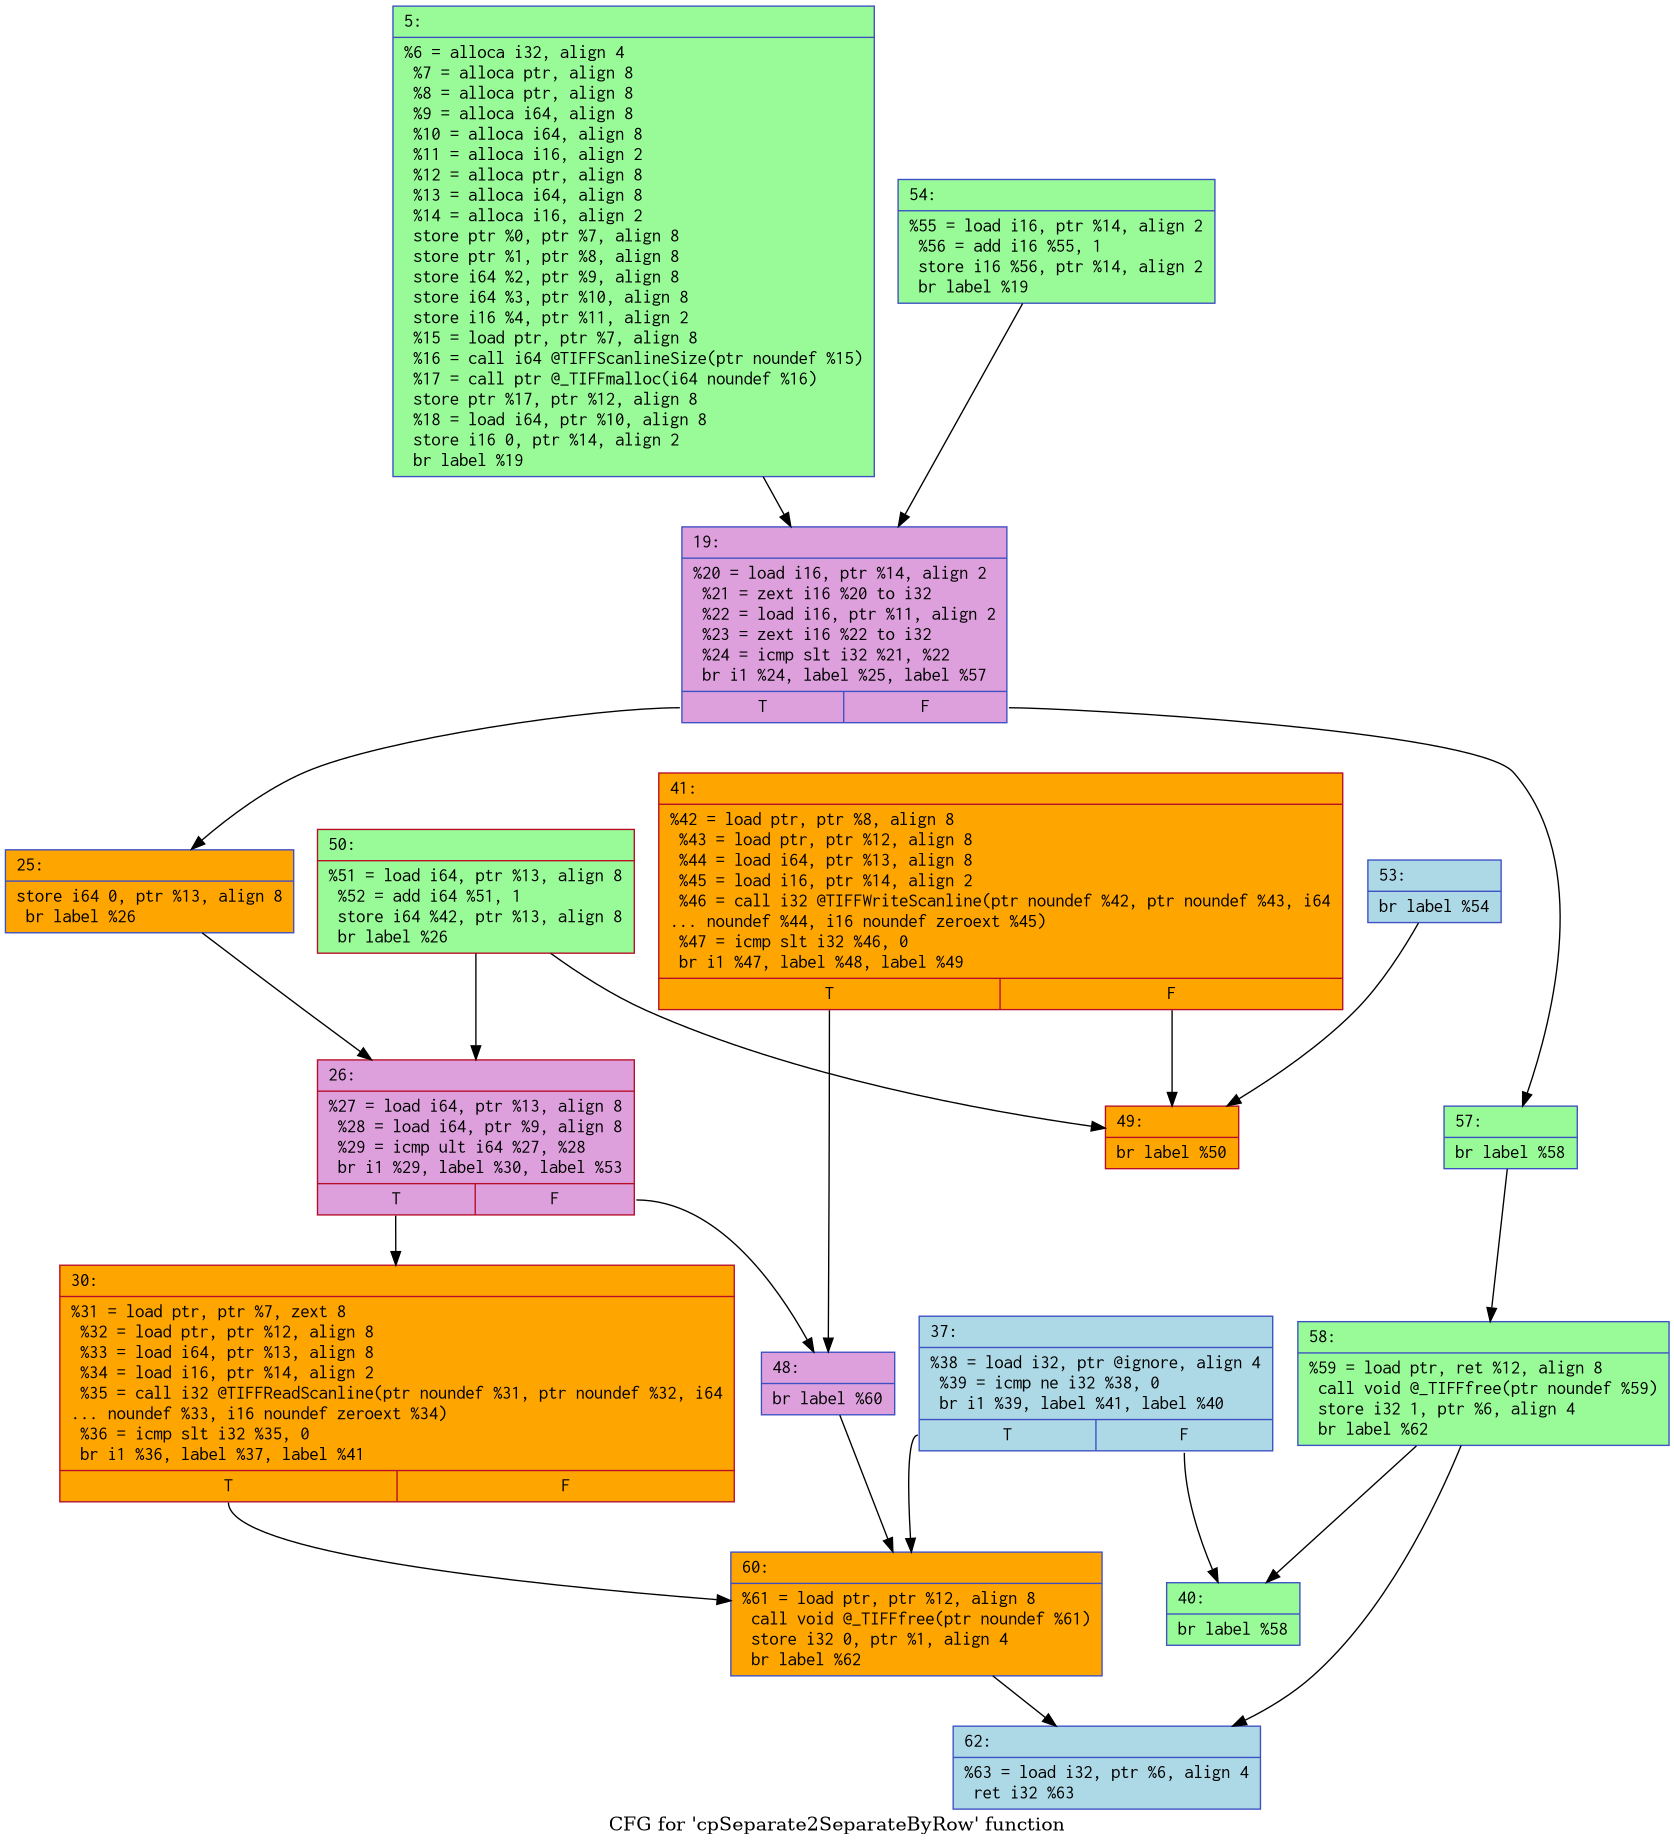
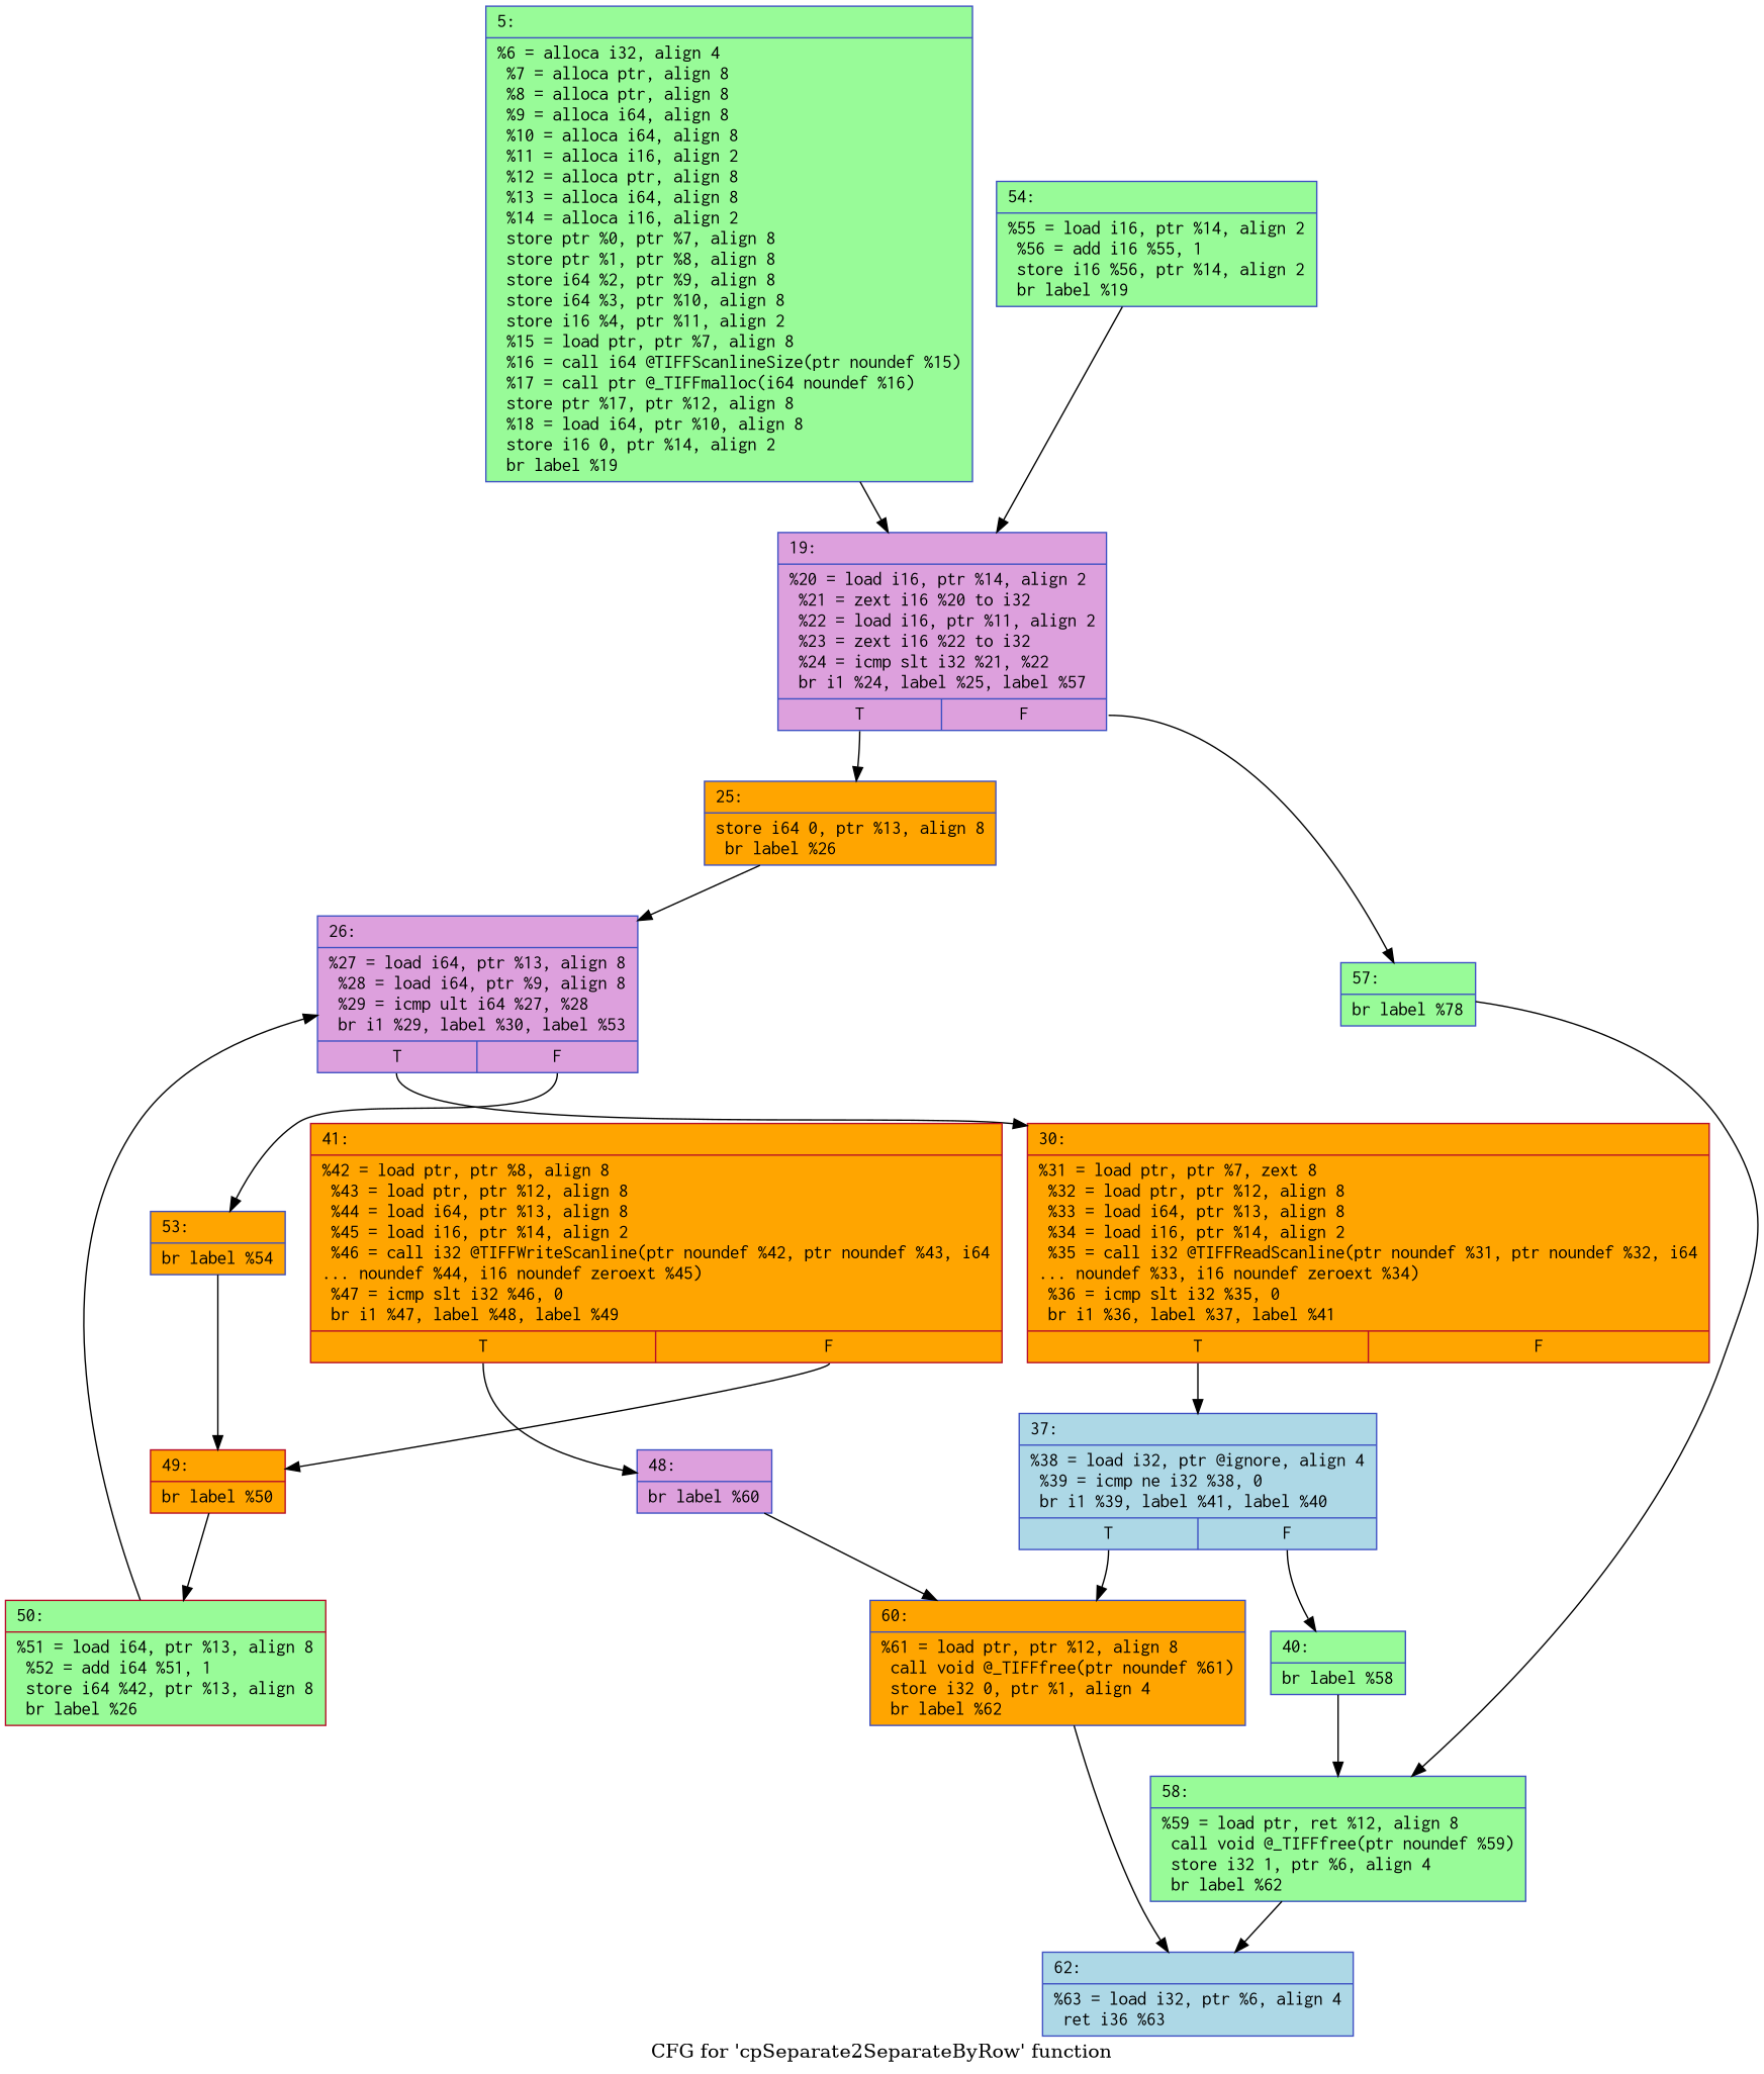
  digraph {
    label="CFG for 'cpSeparate2SeparateByRow' function"
    node [color="#3d50c3ff" fillcolor=palegreen fontname=Courier shape=record style=filled]
    n1 [label="{5:\l|  %6 = alloca i32, align 4\l  %7 = alloca ptr, align 8\l  %8 = alloca ptr, align 8\l  %9 = alloca i64, align 8\l  %10 = alloca i64, align 8\l  %11 = alloca i16, align 2\l  %12 = alloca ptr, align 8\l  %13 = alloca i64, align 8\l  %14 = alloca i16, align 2\l  store ptr %0, ptr %7, align 8\l  store ptr %1, ptr %8, align 8\l  store i64 %2, ptr %9, align 8\l  store i64 %3, ptr %10, align 8\l  store i16 %4, ptr %11, align 2\l  %15 = load ptr, ptr %7, align 8\l  %16 = call i64 @TIFFScanlineSize(ptr noundef %15)\l  %17 = call ptr @_TIFFmalloc(i64 noundef %16)\l  store ptr %17, ptr %12, align 8\l  %18 = load i64, ptr %10, align 8\l  store i16 0, ptr %14, align 2\l  br label %19\l}"]
    n2 [fillcolor=plum label="{19:\l|  %20 = load i16, ptr %14, align 2\l  %21 = zext i16 %20 to i32\l  %22 = load i16, ptr %11, align 2\l  %23 = zext i16 %22 to i32\l  %24 = icmp slt i32 %21, %22\l  br i1 %24, label %25, label %57\l|{<s0>T|<s1>F}}"]
    n3 [fillcolor=orange label="{25:\l|  store i64 0, ptr %13, align 8\l  br label %26\l}"]
-   n4 [label="{57:\l|  br label %58\l}"]
-   n5 [color="#b70d28ff" fillcolor=plum label="{26:\l|  %27 = load i64, ptr %13, align 8\l  %28 = load i64, ptr %9, align 8\l  %29 = icmp ult i64 %27, %28\l  br i1 %29, label %30, label %53\l|{<s0>T|<s1>F}}"]
+   n4 [label="{57:\l|  br label %78\l}"]
+   n5 [fillcolor=plum label="{26:\l|  %27 = load i64, ptr %13, align 8\l  %28 = load i64, ptr %9, align 8\l  %29 = icmp ult i64 %27, %28\l  br i1 %29, label %30, label %53\l|{<s0>T|<s1>F}}"]
    n6 [label="{58:\l|  %59 = load ptr, ret %12, align 8\l  call void @_TIFFfree(ptr noundef %59)\l  store i32 1, ptr %6, align 4\l  br label %62\l}"]
    n7 [color="#b70d28ff" fillcolor=orange label="{30:\l|  %31 = load ptr, ptr %7, zext 8\l  %32 = load ptr, ptr %12, align 8\l  %33 = load i64, ptr %13, align 8\l  %34 = load i16, ptr %14, align 2\l  %35 = call i32 @TIFFReadScanline(ptr noundef %31, ptr noundef %32, i64\l... noundef %33, i16 noundef zeroext %34)\l  %36 = icmp slt i32 %35, 0\l  br i1 %36, label %37, label %41\l|{<s0>T|<s1>F}}"]
-   n8 [fillcolor=lightblue label="{53:\l|  br label %54\l}"]
-   n9 [fillcolor=lightblue label="{62:\l|  %63 = load i32, ptr %6, align 4\l  ret i32 %63\l}"]
+   n8 [fillcolor=orange label="{53:\l|  br label %54\l}"]
+   n9 [fillcolor=lightblue label="{62:\l|  %63 = load i32, ptr %6, align 4\l  ret i36 %63\l}"]
    n10 [fillcolor=lightblue label="{37:\l|  %38 = load i32, ptr @ignore, align 4\l  %39 = icmp ne i32 %38, 0\l  br i1 %39, label %41, label %40\l|{<s0>T|<s1>F}}"]
    n11 [color="#b70d28ff" fillcolor=orange label="{49:\l|  br label %50\l}"]
    n12 [label="{40:\l|  br label %58\l}"]
    n13 [fillcolor=orange label="{60:\l|  %61 = load ptr, ptr %12, align 8\l  call void @_TIFFfree(ptr noundef %61)\l  store i32 0, ptr %1, align 4\l  br label %62\l}"]
    n14 [color="#b70d28ff" fillcolor=orange label="{41:\l|  %42 = load ptr, ptr %8, align 8\l  %43 = load ptr, ptr %12, align 8\l  %44 = load i64, ptr %13, align 8\l  %45 = load i16, ptr %14, align 2\l  %46 = call i32 @TIFFWriteScanline(ptr noundef %42, ptr noundef %43, i64\l... noundef %44, i16 noundef zeroext %45)\l  %47 = icmp slt i32 %46, 0\l  br i1 %47, label %48, label %49\l|{<s0>T|<s1>F}}"]
    n15 [fillcolor=plum label="{48:\l|  br label %60\l}"]
    n16 [label="{54:\l|  %55 = load i16, ptr %14, align 2\l  %56 = add i16 %55, 1\l  store i16 %56, ptr %14, align 2\l  br label %19\l}"]
    n17 [color="#b70d28ff" label="{50:\l|  %51 = load i64, ptr %13, align 8\l  %52 = add i64 %51, 1\l  store i64 %42, ptr %13, align 8\l  br label %26\l}"]
    n1 -> n2
    n2 -> n3 [tailport=s0]
    n2 -> n4 [tailport=s1]
    n3 -> n5
    n4 -> n6
    n5 -> n7 [tailport=s0]
-   n5 -> n15 [tailport=s1]
+   n5 -> n8 [tailport=s1]
    n6 -> n9
-   n7 -> n13 [tailport=s0]
+   n7 -> n10 [tailport=s0]
    n8 -> n11
    n10 -> n12 [tailport=s1]
    n10 -> n13 [tailport=s0]
-   n17 -> n11
-   n6 -> n12
+   n11 -> n17
+   n12 -> n6
    n13 -> n9
    n14 -> n11 [tailport=s1]
    n14 -> n15 [tailport=s0]
    n15 -> n13
    n16 -> n2
    n17 -> n5
  }
